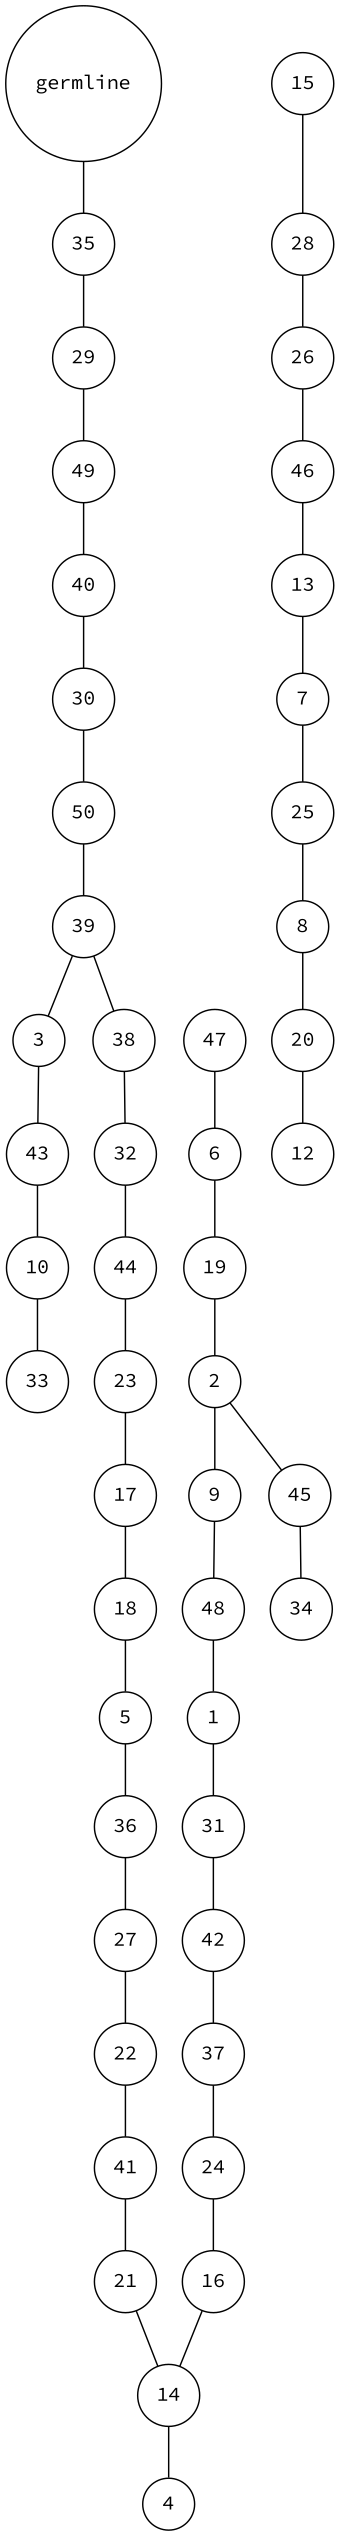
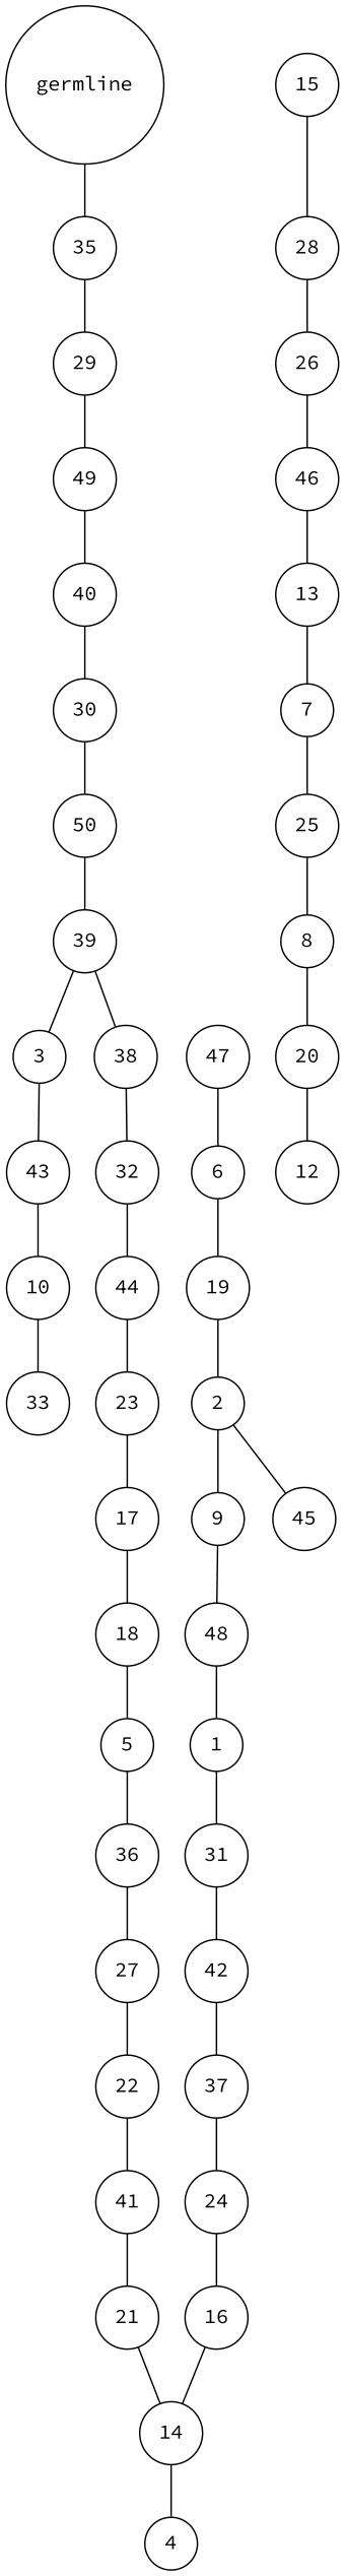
  graph {
    fontname="Source Code Pro"
    rankdir=UD
    splines=line
    node [fontname="Source Code Pro" shape=circle]
    edge [fontname="Source Code Pro"]
    n1 [label=germline]
    n2 [label=35]
    n3 [label=29]
    n4 [label=49]
    n5 [label=40]
    n6 [label=30]
    n7 [label=50]
    n8 [label=39]
    n9 [label=3]
    n10 [label=38]
    n11 [label=43]
    n12 [label=32]
    n13 [label=10]
    n14 [label=33]
    n15 [label=44]
    n16 [label=23]
    n17 [label=17]
    n18 [label=18]
    n19 [label=5]
    n20 [label=36]
    n21 [label=27]
    n22 [label=22]
    n23 [label=41]
    n24 [label=21]
    n25 [label=14]
    n26 [label=4]
    n27 [label=47]
    n28 [label=6]
    n29 [label=19]
    n30 [label=2]
    n31 [label=9]
    n32 [label=45]
    n33 [label=48]
-   n34 [label=34]
    n35 [label=1]
    n36 [label=31]
    n37 [label=42]
    n38 [label=37]
    n39 [label=24]
    n40 [label=16]
    n41 [label=15]
    n42 [label=28]
    n43 [label=26]
    n44 [label=46]
    n45 [label=13]
    n46 [label=7]
    n47 [label=25]
    n48 [label=8]
    n49 [label=20]
    n50 [label=12]
    n1 -- n2
    n2 -- n3
    n3 -- n4
    n4 -- n5
    n5 -- n6
    n6 -- n7
    n7 -- n8
    n8 -- n9
    n8 -- n10
    n9 -- n11
    n10 -- n12
    n11 -- n13
    n12 -- n15
    n13 -- n14
    n15 -- n16
    n16 -- n17
    n17 -- n18
    n18 -- n19
    n19 -- n20
    n20 -- n21
    n21 -- n22
    n22 -- n23
    n23 -- n24
    n24 -- n25
    n25 -- n26
    n27 -- n28
    n28 -- n29
    n29 -- n30
    n30 -- n31
    n30 -- n32
    n31 -- n33
-   n32 -- n34
    n33 -- n35
    n35 -- n36
    n36 -- n37
    n37 -- n38
    n38 -- n39
    n39 -- n40
    n40 -- n25
    n41 -- n42
    n42 -- n43
    n43 -- n44
    n44 -- n45
    n45 -- n46
    n46 -- n47
    n47 -- n48
    n48 -- n49
    n49 -- n50
  }
